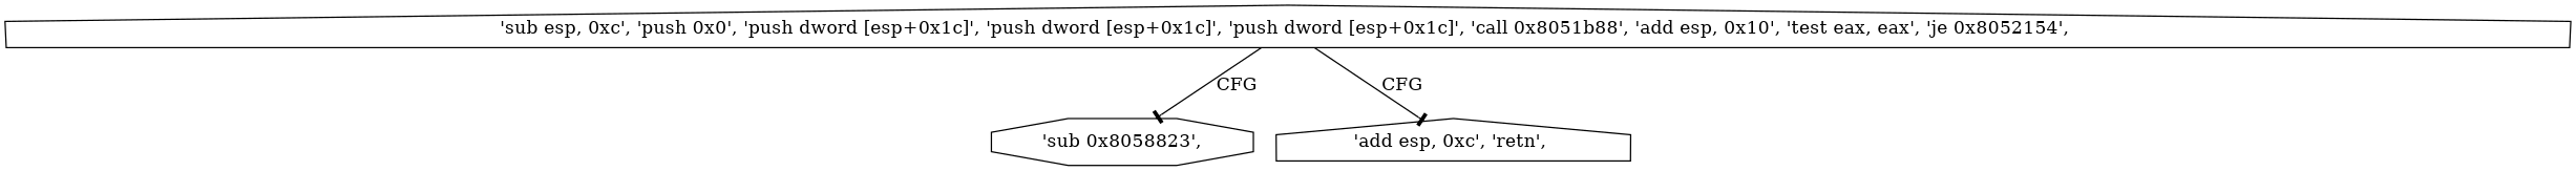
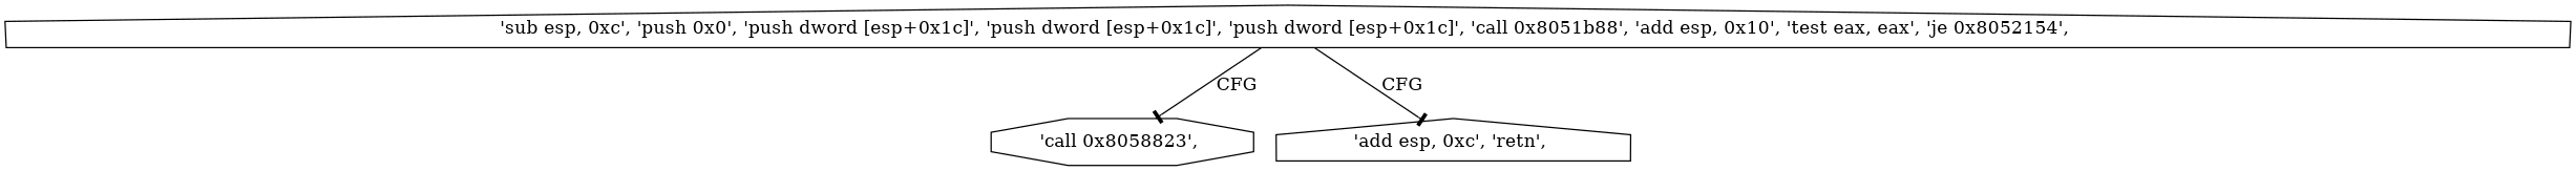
  digraph {
    node [shape=house]
    edge [arrowhead=tee]
    n1 [label="'sub esp, 0xc', 'push 0x0', 'push dword [esp+0x1c]', 'push dword [esp+0x1c]', 'push dword [esp+0x1c]', 'call 0x8051b88', 'add esp, 0x10', 'test eax, eax', 'je 0x8052154', "]
-   n2 [label="'sub 0x8058823'," shape=octagon]
+   n2 [label="'call 0x8058823', " shape=octagon]
    n3 [label="'add esp, 0xc', 'retn', "]
    n1 -> n2 [label=CFG]
    n1 -> n3 [label=CFG]
  }
